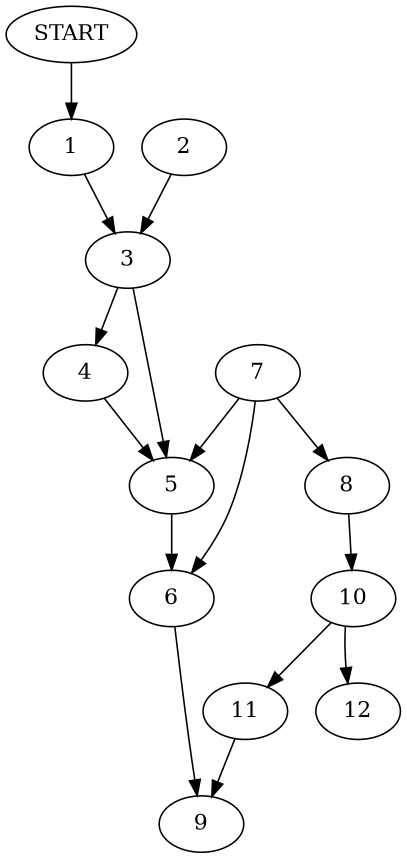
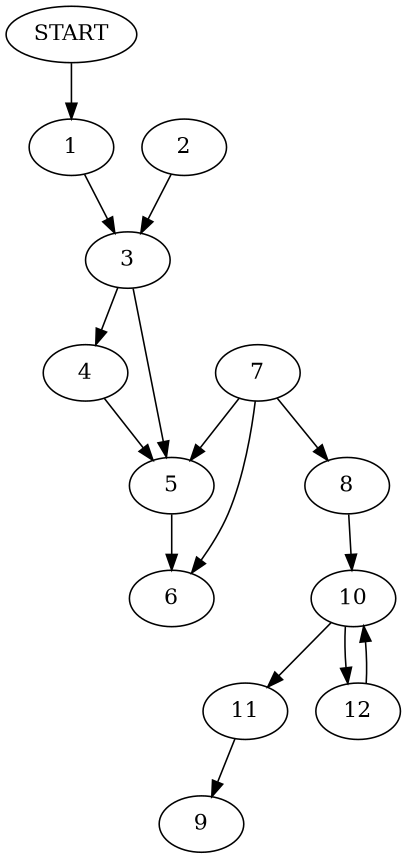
  digraph {
    n1 [label=START]
    1
    3
    2
    4
    5
    6
    9
    7
    8
    10
    11
    12
    n1 -> 1
    1 -> 3
    3 -> 4
    3 -> 5
    2 -> 3
    4 -> 5
    5 -> 6
-   6 -> 9
    7 -> 5
    7 -> 6
    7 -> 8
    8 -> 10
    10 -> 11
    10 -> 12
    11 -> 9
+   12 -> 10
  }
